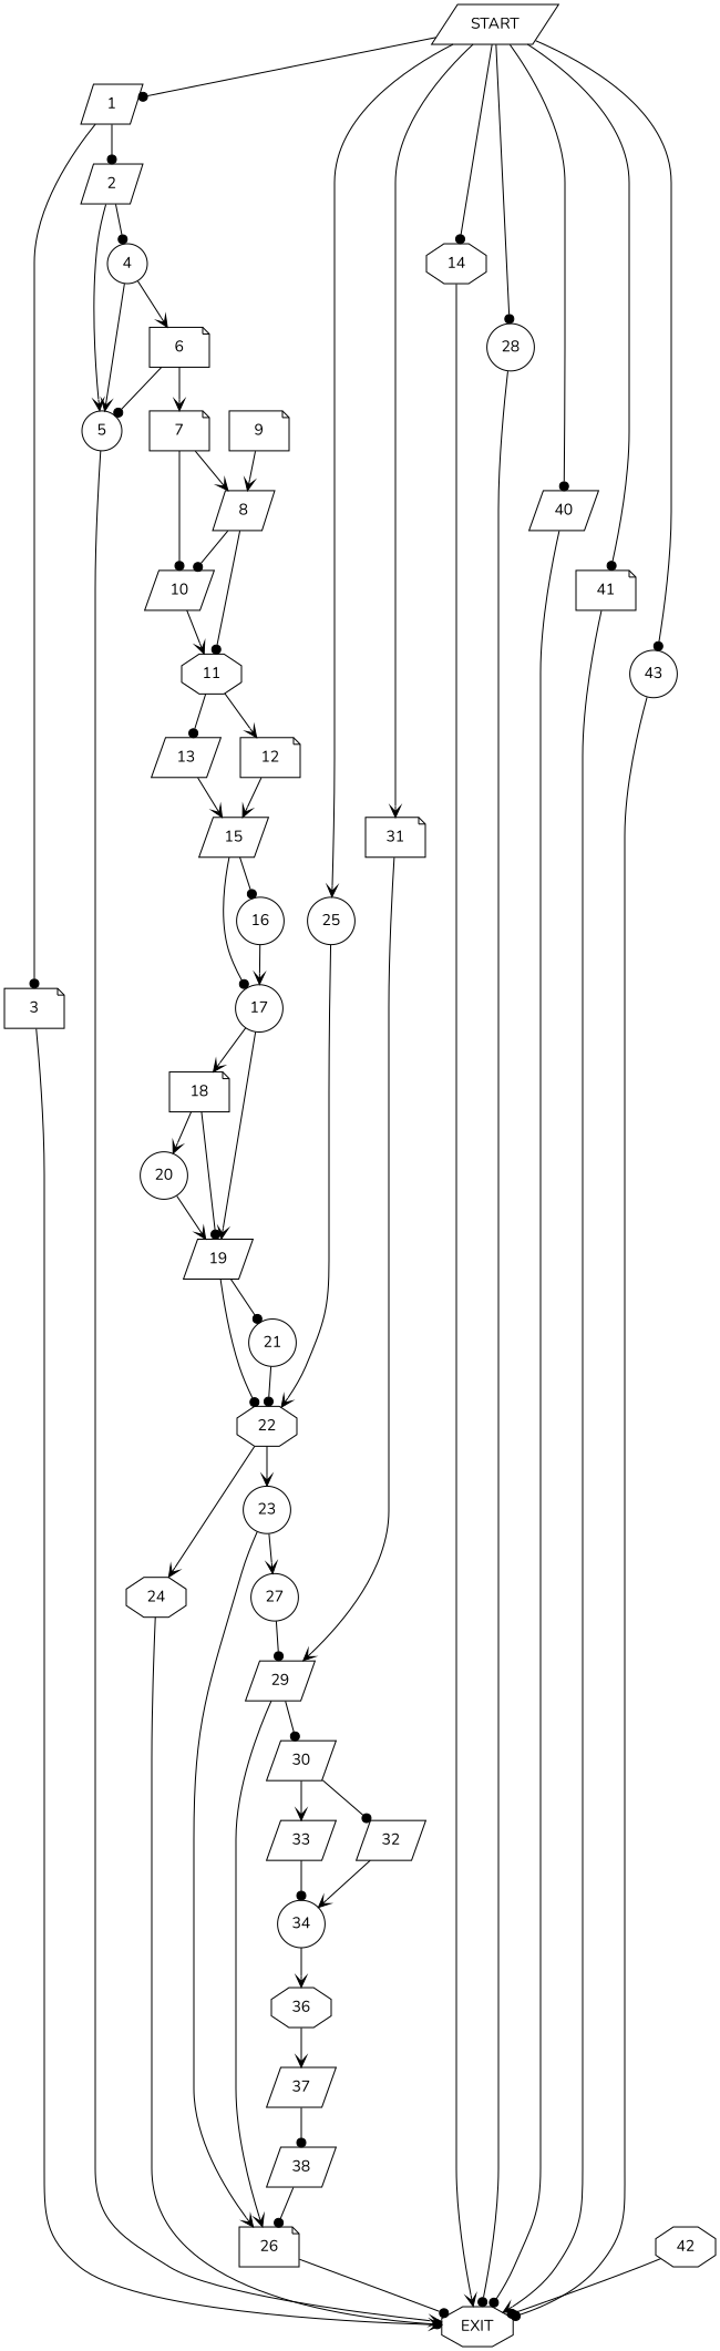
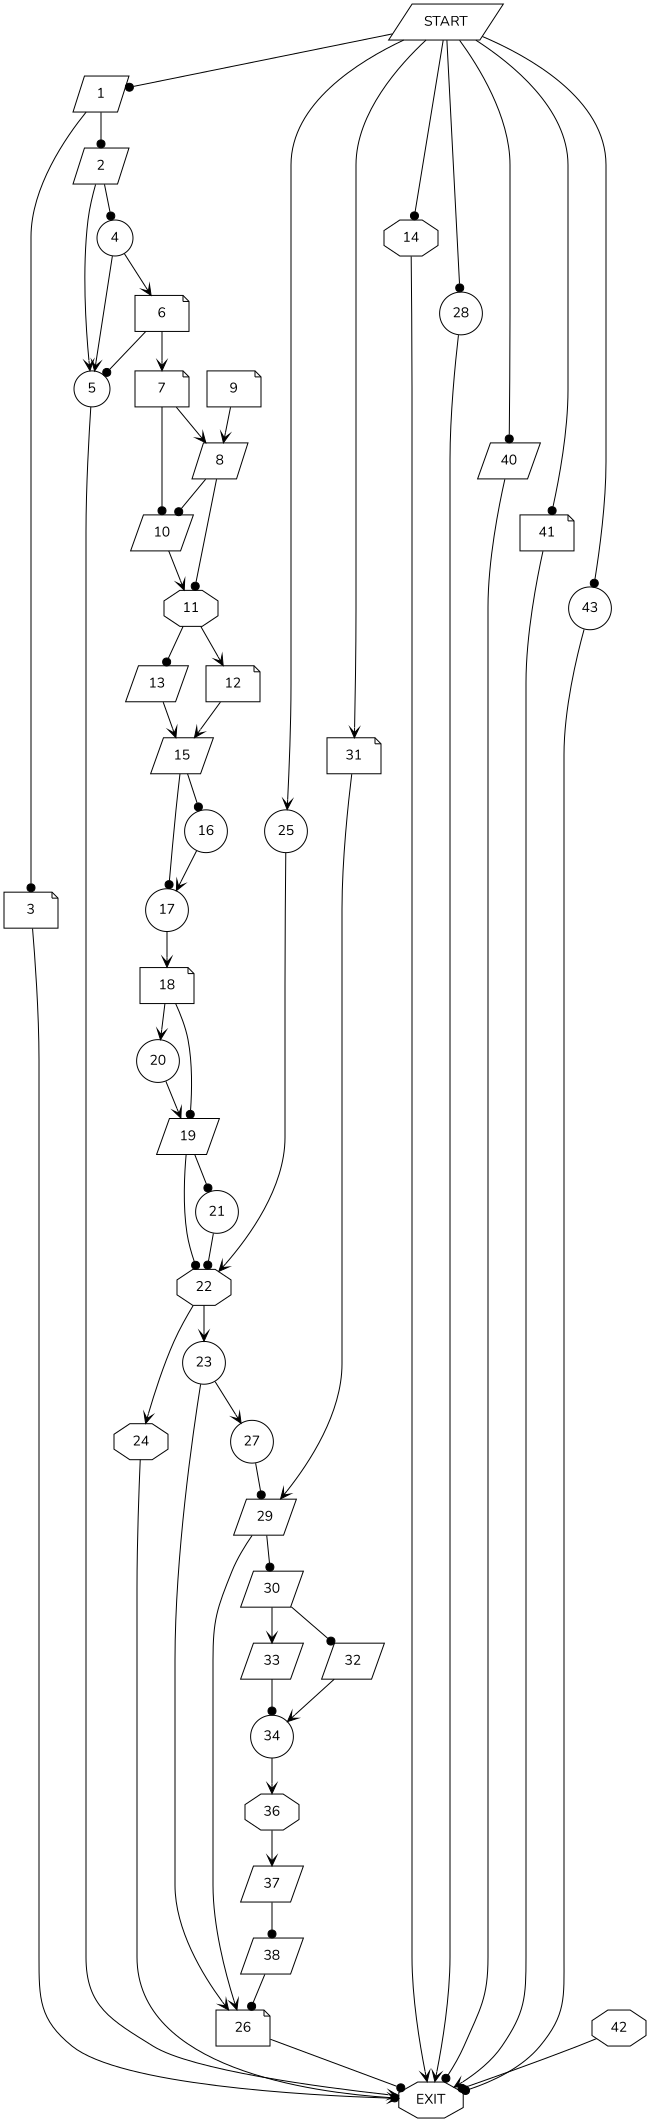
  digraph {
    fontname=Nunito
    node [fontname=Nunito shape=parallelogram]
    edge [arrowhead=dot fontname=Nunito]
    n1 [label=START]
    1
    14 [shape=octagon]
    25 [shape=circle]
    28 [shape=circle]
    31 [shape=note]
    40
    41 [shape=note]
    43 [shape=circle]
    2
    3 [shape=note]
    n12 [label=EXIT shape=octagon]
    22 [shape=octagon]
    29
    42 [shape=octagon]
    4 [shape=circle]
    5 [shape=circle]
    6 [shape=note]
    7 [shape=note]
    8
    10
    11 [shape=octagon]
    9 [shape=note]
    12 [shape=note]
    13
    15
    16 [shape=circle]
    17 [shape=circle]
    18 [shape=note]
    19
    20 [shape=circle]
    21 [shape=circle]
    23 [shape=circle]
    24 [shape=octagon]
    26 [shape=note]
    27 [shape=circle]
    30
    32
    33
    34 [shape=circle]
    36 [shape=octagon]
    37
    38
    n1 -> 1
    n1 -> 14
    n1 -> 25 [arrowhead=vee]
    n1 -> 28
    n1 -> 31 [arrowhead=vee]
    n1 -> 40
    n1 -> 41
    n1 -> 43
    1 -> 2
    1 -> 3
    14 -> n12 [arrowhead=vee]
    25 -> 22 [arrowhead=vee]
-   28 -> n12
+   28 -> n12 [arrowhead=vee]
    31 -> 29 [arrowhead=vee]
    40 -> n12
    41 -> n12 [arrowhead=vee]
    43 -> n12
    2 -> 4
    2 -> 5 [arrowhead=vee]
    3 -> n12 [arrowhead=vee]
    22 -> 23 [arrowhead=vee]
    22 -> 24 [arrowhead=vee]
    29 -> 26 [arrowhead=vee]
    29 -> 30
    42 -> n12
    4 -> 5 [arrowhead=vee]
    4 -> 6 [arrowhead=vee]
    5 -> n12 [arrowhead=vee]
    6 -> 5
    6 -> 7 [arrowhead=vee]
    7 -> 8 [arrowhead=vee]
    7 -> 10
    8 -> 10
    8 -> 11
    10 -> 11 [arrowhead=vee]
    11 -> 12 [arrowhead=vee]
    11 -> 13
    9 -> 8 [arrowhead=vee]
    12 -> 15 [arrowhead=vee]
    13 -> 15 [arrowhead=vee]
    15 -> 16
    15 -> 17
    16 -> 17 [arrowhead=vee]
    17 -> 18 [arrowhead=vee]
-   17 -> 19 [arrowhead=vee]
    18 -> 19
    18 -> 20 [arrowhead=vee]
    19 -> 22
    19 -> 21
    20 -> 19 [arrowhead=vee]
    21 -> 22
    23 -> 26 [arrowhead=vee]
    23 -> 27 [arrowhead=vee]
    24 -> n12
    26 -> n12
    27 -> 29
    30 -> 32
    30 -> 33 [arrowhead=vee]
    32 -> 34 [arrowhead=vee]
    33 -> 34
    34 -> 36 [arrowhead=vee]
    36 -> 37 [arrowhead=vee]
    37 -> 38
    38 -> 26
  }
